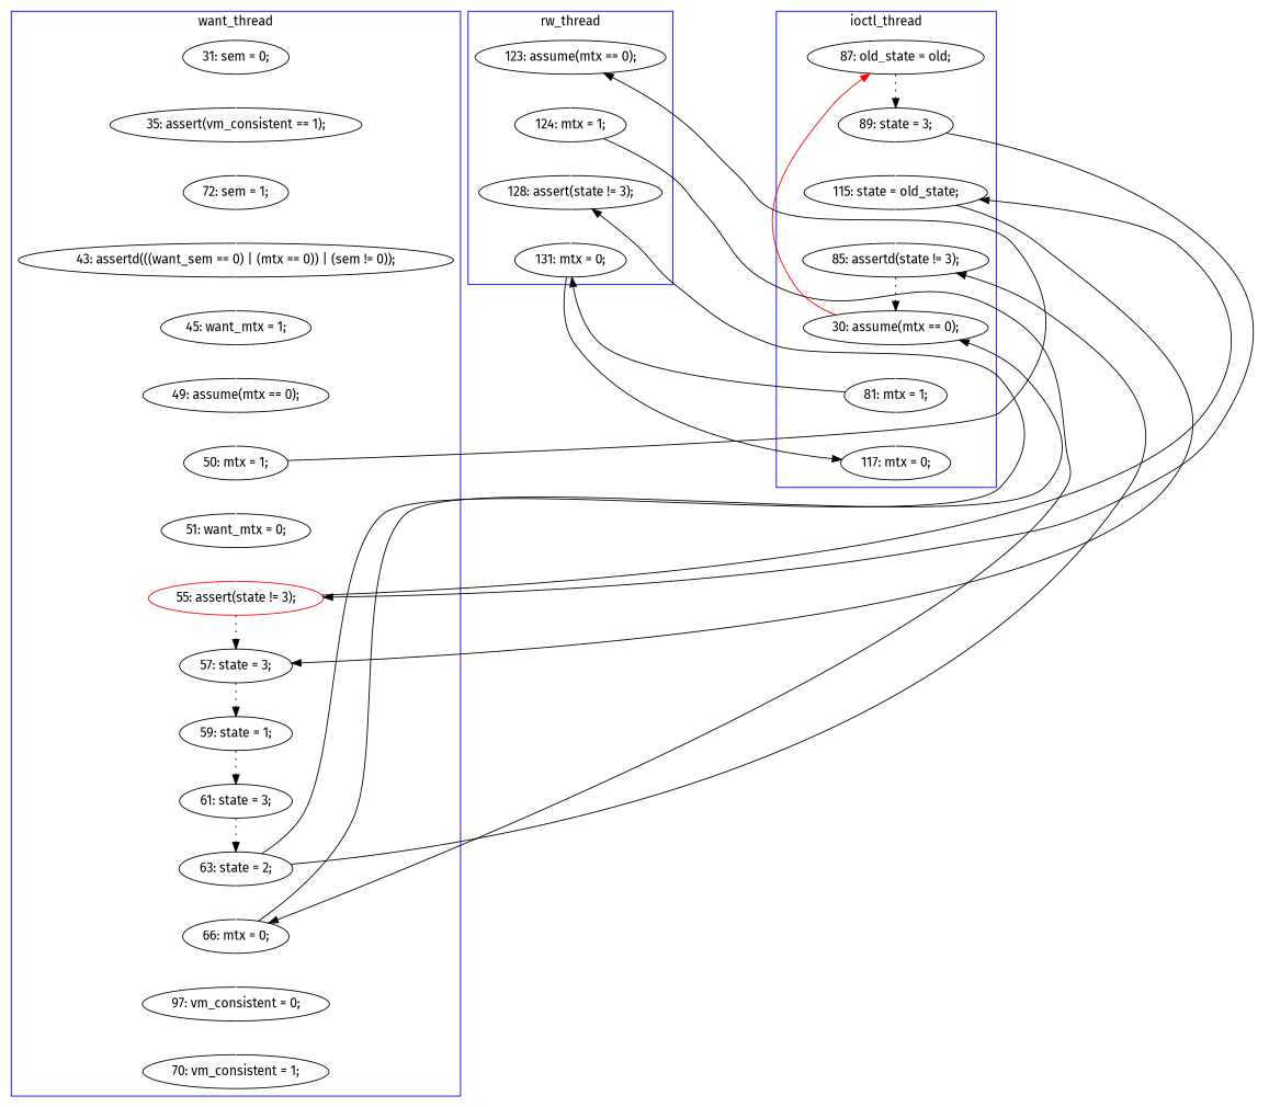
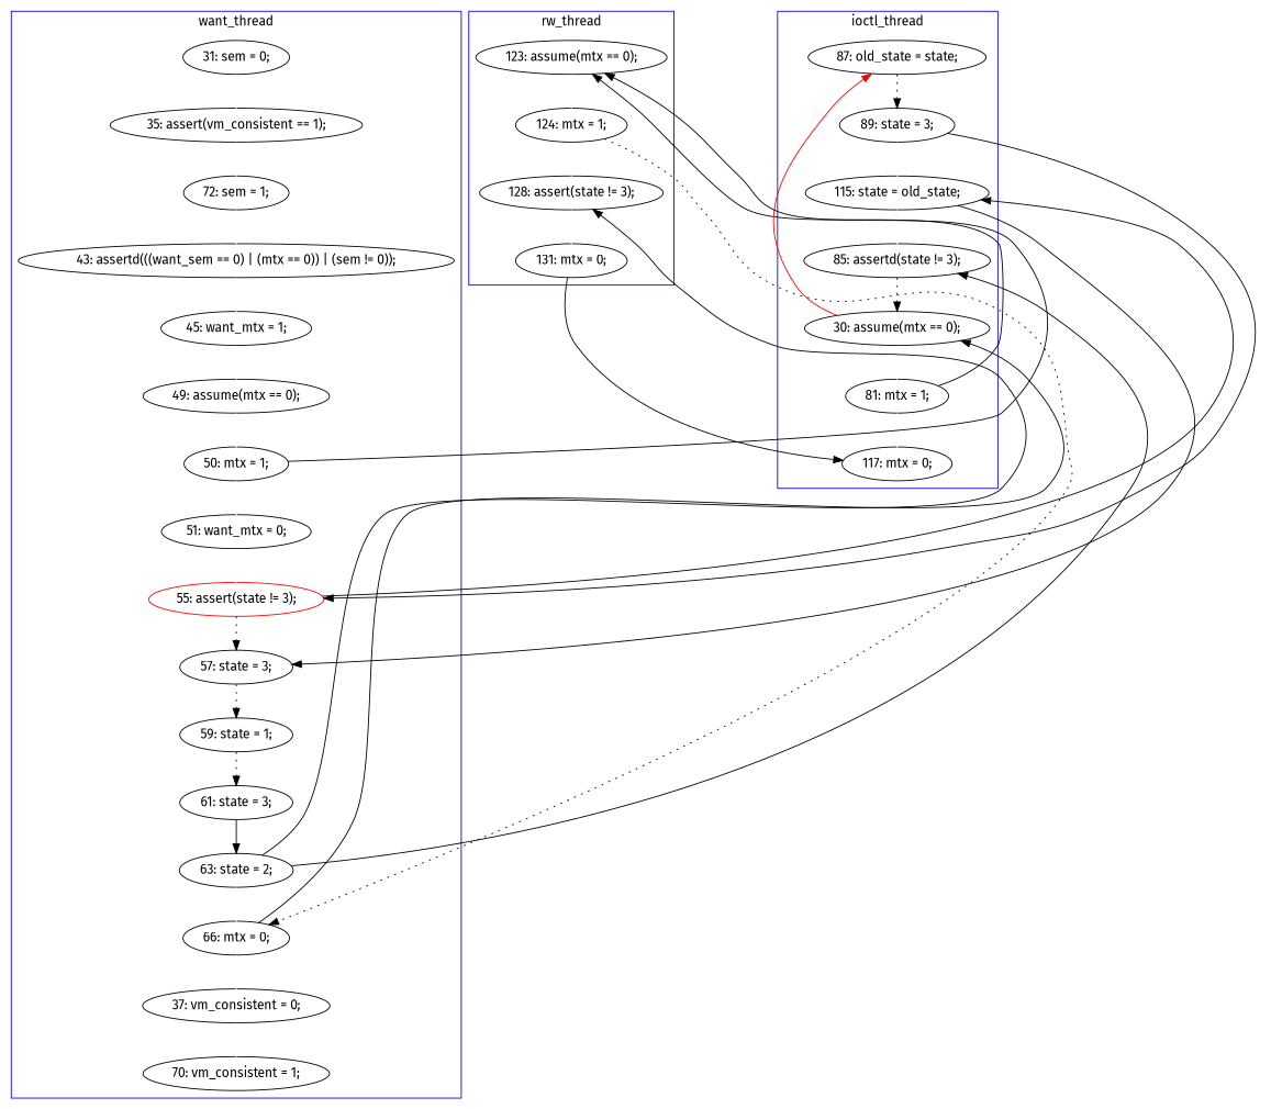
  digraph {
    fontname="Fira Sans"
    node [fontname="Fira Sans"]
    edge [color=white fontname="Fira Sans" style=solid]
    n1 [label="131: mtx = 0;"]
    n2 [label="124: mtx = 1;"]
    n3 [label="128: assert(state != 3);"]
    n4 [label="123: assume(mtx == 0);"]
    n5 [label="89: state = 3;"]
    n6 [label="115: state = old_state;"]
    n7 [label="81: mtx = 1;"]
    n8 [label="85: assertd(state != 3);"]
    n9 [label="117: mtx = 0;"]
    n10 [label="30: assume(mtx == 0);"]
-   n11 [label="87: old_state = old;"]
+   n11 [label="87: old_state = state;"]
    n12 [label="31: sem = 0;"]
    n13 [label="43: assertd(((want_sem == 0) | (mtx == 0)) | (sem != 0));"]
    n14 [label="45: want_mtx = 1;"]
    n15 [label="49: assume(mtx == 0);"]
    n16 [label="35: assert(vm_consistent == 1);"]
    n17 [label="72: sem = 1;"]
    n18 [color=red label="55: assert(state != 3);"]
    n19 [label="57: state = 3;"]
    n20 [label="63: state = 2;"]
    n21 [label="66: mtx = 0;"]
-   n22 [label="97: vm_consistent = 0;"]
+   n22 [label="37: vm_consistent = 0;"]
    n23 [label="59: state = 1;"]
    n24 [label="61: state = 3;"]
    n25 [label="70: vm_consistent = 1;"]
    n26 [label="50: mtx = 1;"]
    n27 [label="51: want_mtx = 0;"]
    subgraph cluster_1 {
      color=blue
      label=rw_thread
      n1
      n2
      n3
      n4
    }
    subgraph cluster_2 {
      color=blue
      label=ioctl_thread
      n5
      n6
      n7
      n8
      n9
      n10
      n11
    }
    subgraph cluster_3 {
      color=blue
      label=want_thread
      n12
      n13
      n14
      n15
      n16
      n17
      n18
      n19
      n20
      n21
      n22
      n23
      n24
      n25
      n26
      n27
    }
    n1 -> n9 [color=black constraint=false]
    n2 -> n3
-   n2 -> n21 [color=black constraint=false]
+   n2 -> n21 [color=black constraint=false style=dotted]
    n3 -> n1
    n4 -> n2
    n5 -> n6
    n5 -> n18 [color=black constraint=false]
    n6 -> n8
    n6 -> n19 [color=black constraint=false]
-   n7 -> n1 [color=black constraint=false]
+   n7 -> n4 [color=black constraint=false]
    n7 -> n9
    n8 -> n10 [color=black style=dotted]
    n10 -> n7
    n10 -> n11 [color=red constraint=false]
    n11 -> n5 [color=black style=dotted]
    n12 -> n16
    n13 -> n14
    n14 -> n15
    n15 -> n26
    n16 -> n17
    n17 -> n13
    n18 -> n6 [color=black constraint=false]
    n18 -> n19 [color=black style=dotted]
    n19 -> n23 [color=black style=dotted]
    n20 -> n3 [color=black constraint=false]
    n20 -> n8 [color=black constraint=false]
    n20 -> n21
    n21 -> n10 [color=black constraint=false]
    n21 -> n22
    n22 -> n25
    n23 -> n24 [color=black style=dotted]
-   n24 -> n20 [color=black style=dotted]
+   n24 -> n20 [color=black]
    n26 -> n4 [color=black constraint=false]
    n26 -> n27
    n27 -> n18
  }
